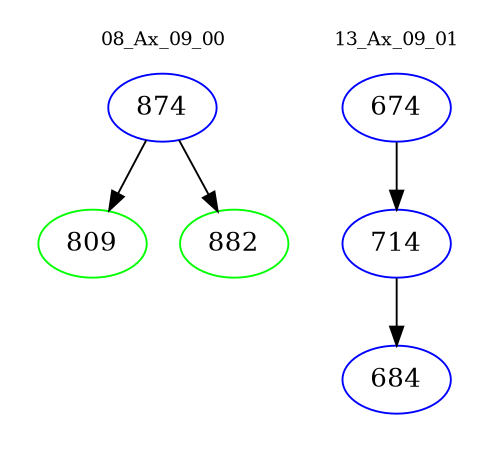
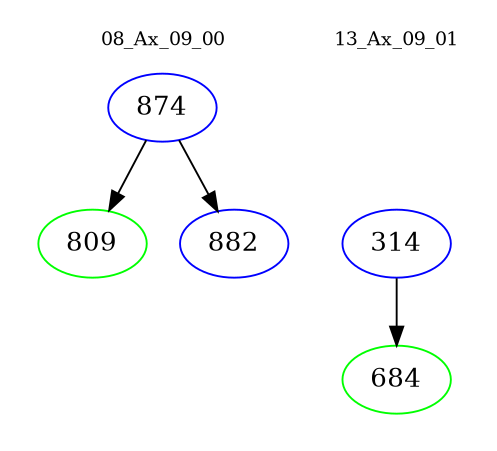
  digraph {
    node [color=blue]
    edge [color=black]
    n1 [label=874]
    n2 [color=green label=809]
-   n3 [color=green label=882]
-   n4 [label=674]
-   n5 [label=684]
-   n6 [label=714]
+   n3 [label=882]
+   n5 [color=green label=684]
+   n6 [label=314]
    subgraph cluster_1 {
      color=white
      fontsize=10
      label="08_Ax_09_00"
      n1
      n2
      n3
    }
    subgraph cluster_2 {
      color=white
      fontsize=10
      label="13_Ax_09_01"
-     n4
      n5
      n6
    }
    n1 -> n2
    n1 -> n3
-   n4 -> n6
    n6 -> n5
  }
